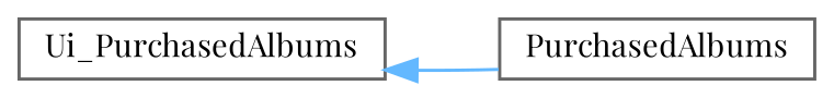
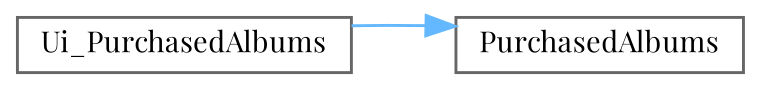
  digraph {
    rankdir=LR
    fontname="Playfair Display"
    node [color=grey40 fillcolor=white fontname="Playfair Display" fontsize=10 shape=box style=filled]
    n1 [height=0.2 label=Ui_PurchasedAlbums width=0.4]
    n2 [height=0.2 label=PurchasedAlbums width=0.4]
-   n1 -> n2 [color=steelblue1 dir=back fontname="Playfair Display" fontsize=10 labelfontname=Helvetica labelfontsize=10 style=solid]
+   n2 -> n1 [color=steelblue1 dir=back fontname="Playfair Display" fontsize=10 labelfontname=Helvetica labelfontsize=10 style=solid]
  }
